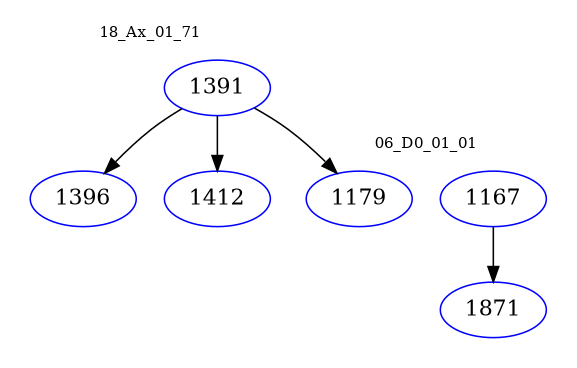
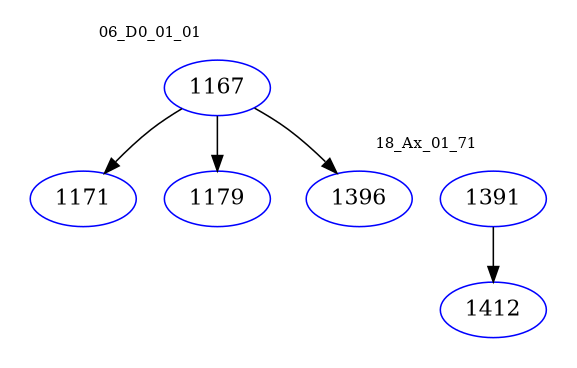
  digraph {
    node [color=blue]
    edge [color=black]
    n1 [label=1391]
    n2 [label=1396]
    n3 [label=1412]
    n4 [label=1167]
-   n5 [label=1871]
+   n5 [label=1171]
    n6 [label=1179]
    subgraph cluster_1 {
      color=white
      fontsize=10
      label="18_Ax_01_71"
      n1
      n2
      n3
    }
    subgraph cluster_2 {
      color=white
      fontsize=10
      label="06_D0_01_01"
      n4
      n5
      n6
    }
-   n1 -> n2
+   n4 -> n2
    n1 -> n3
    n4 -> n5
-   n1 -> n6
+   n4 -> n6
  }
